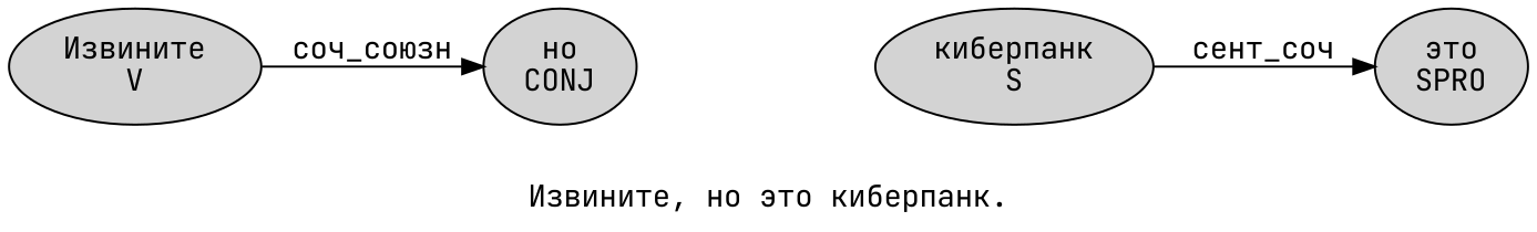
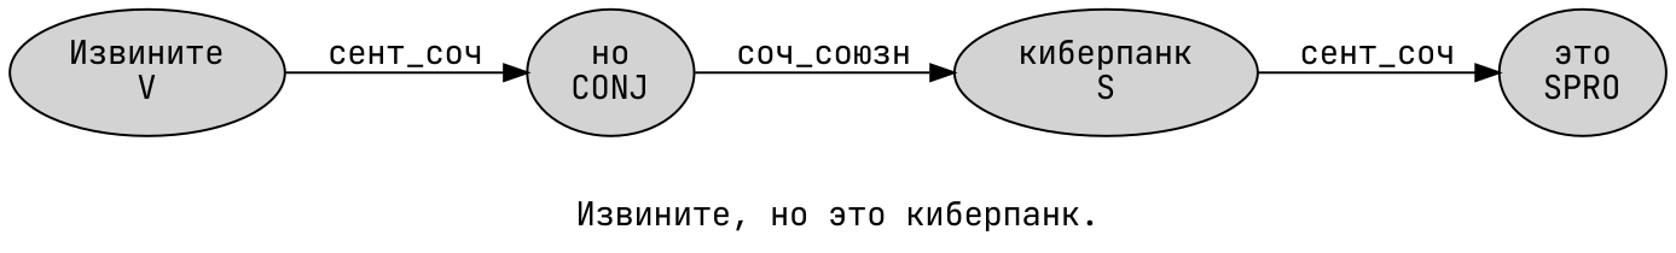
  digraph {
    fontname="JetBrains Mono"
    label="Извините, но это киберпанк."
    rankdir=LR
    node [fillcolor=lightgray fontname="JetBrains Mono" penwidth=1 shape=ellipse style=filled]
    edge [fontname="JetBrains Mono"]
    n1 [label="Извините\nV"]
    n2 [label="но\nCONJ"]
    n3 [label="киберпанк\nS"]
    n4 [label="это\nSPRO"]
-   n1 -> n2 [label="соч_союзн"]
+   n1 -> n2 [label="сент_соч"]
+   n2 -> n3 [label="соч_союзн"]
    n3 -> n4 [label="сент_соч"]
  }
